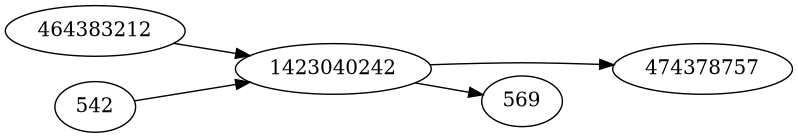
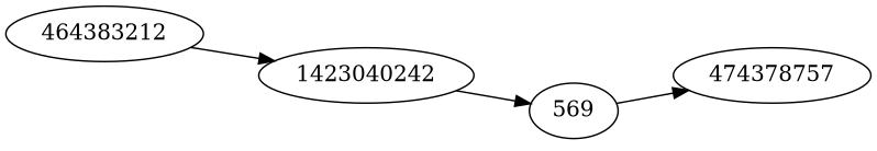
  strict digraph {
    rankdir=LR
    n1 [label=464383212]
    1423040242
    474378757
    n4 [label=569]
-   542
    n1 -> 1423040242
-   1423040242 -> 474378757
+   n4 -> 474378757
    1423040242 -> n4
-   542 -> 1423040242
  }
